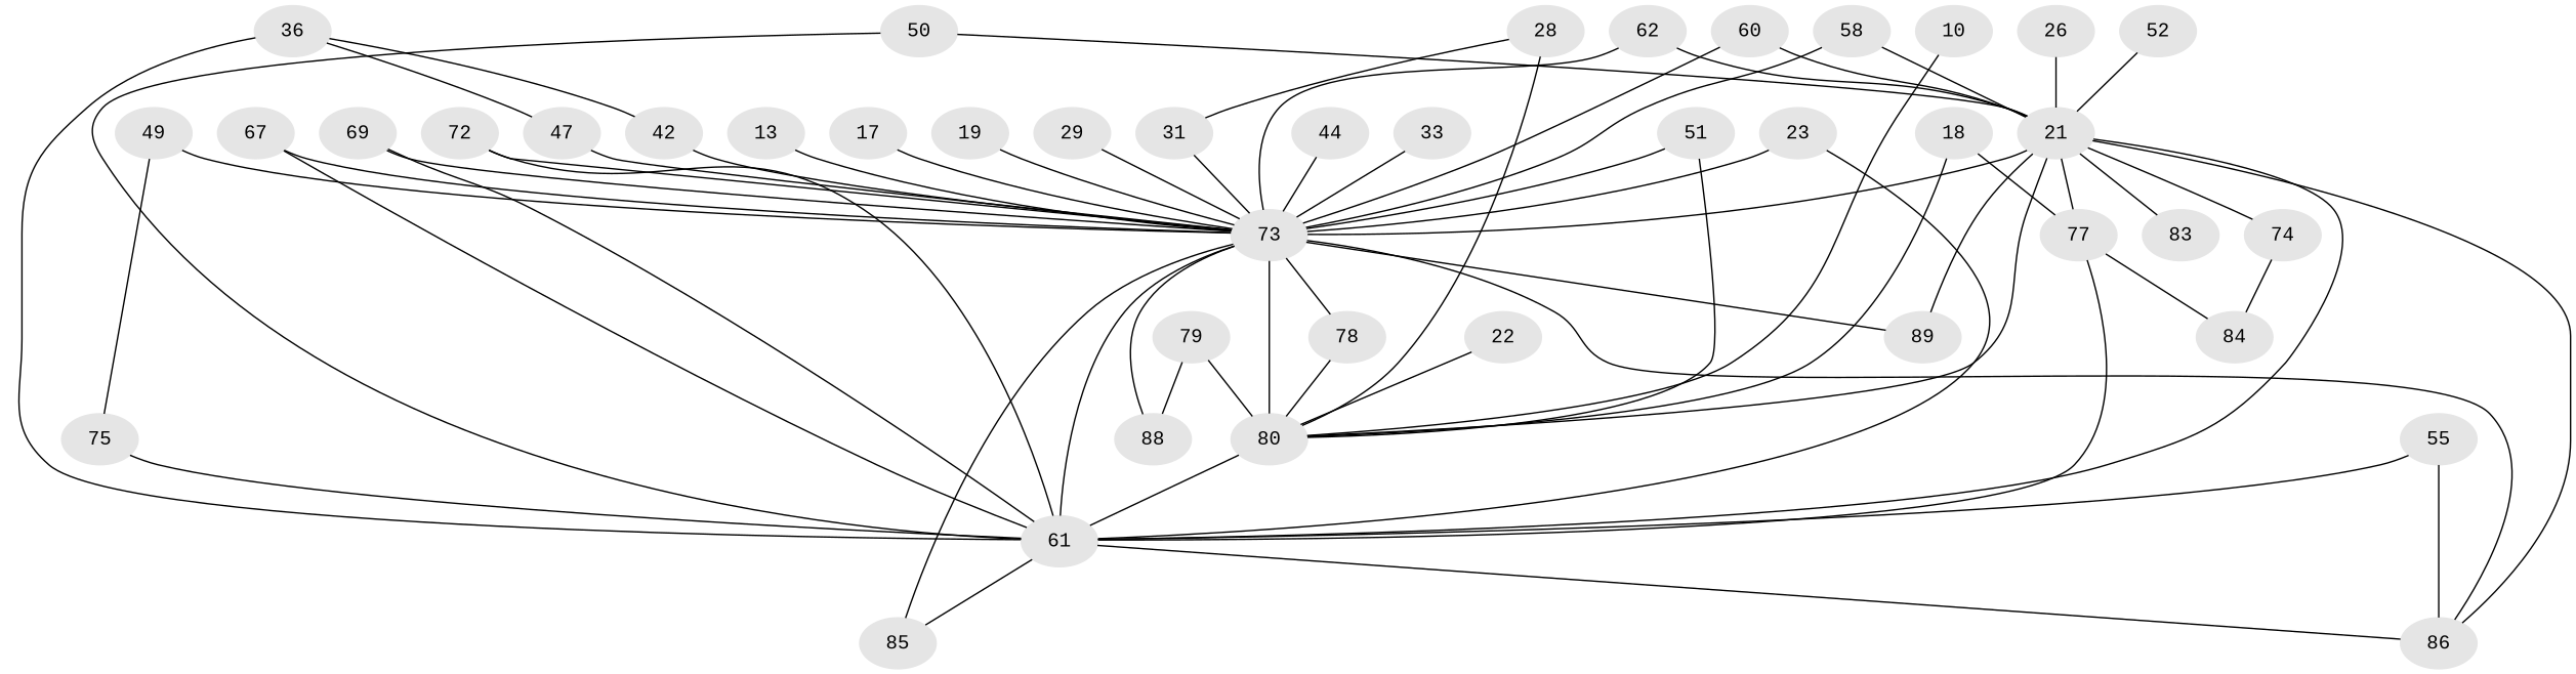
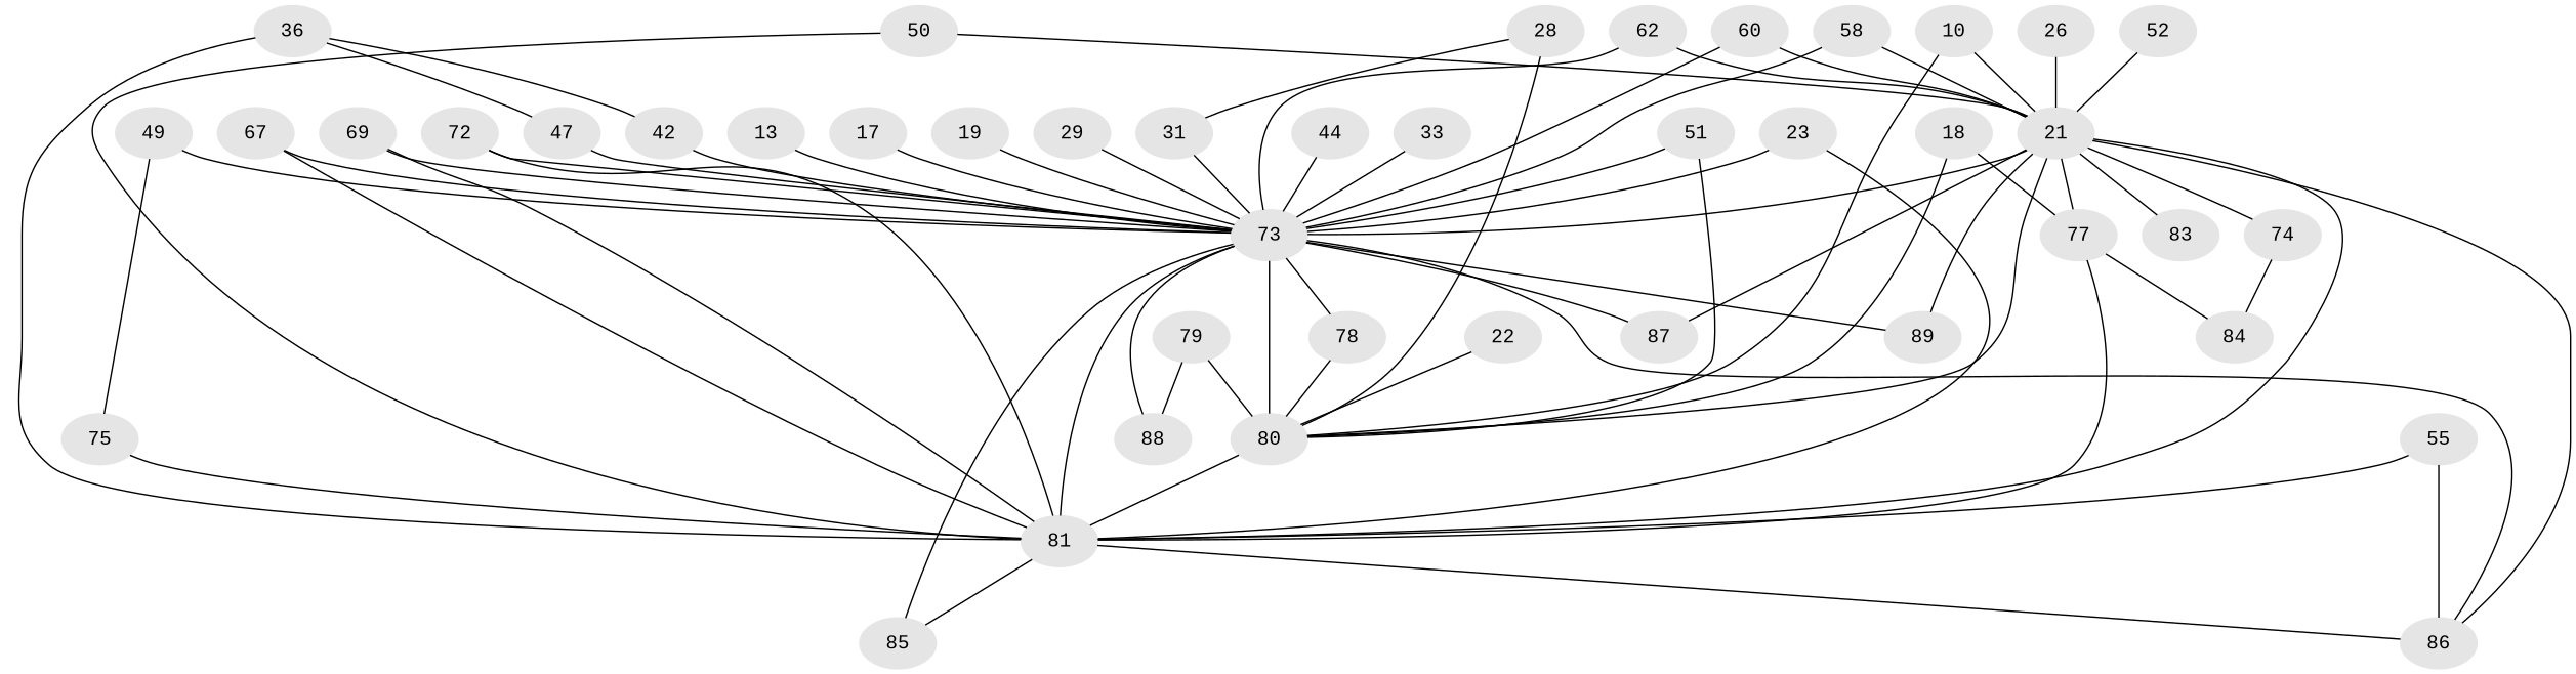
  graph {
    fontname="Liberation Mono"
    node [color=gray90 fontname="Liberation Mono" style=filled]
    edge [fontname="Liberation Mono"]
    73 [super="+21+8+9"]
    80 [super="+65+14+48+61+12"]
-   81 [super="+25+4+64" label=61]
+   81 [super="+25+4+64"]
    86 [super="+56+82"]
+   87 [super="+68"]
    89
    78 [super="+70"]
    85 [super="+41"]
    88
    13
    17
    77 [super="+76"]
    84
    18
    19
    22
    23
    n18 [label=21 super="+35+66+32+5"]
    74
    83
    26
    28 [super="+16"]
    31
    29
    n25 [label=60]
    36
    42
    47
    n29 [label=10]
    44
    49
    75
    50
    51
    52
    55
    58
    62 [super="+34"]
    n39 [label=33]
    67
    69
    72 [super="+43+59"]
    79 [super="+54"]
    73 -- 80 [weight=12]
    73 -- 81 [weight=11]
    73 -- 86
+   73 -- 87 [weight=3]
    73 -- 89
    73 -- 78
    73 -- 85 [weight=2]
    73 -- 88
    80 -- 81 [weight=6]
    81 -- 86
    81 -- 85
    78 -- 80 [weight=2]
    13 -- 73 [weight=2]
    17 -- 73 [weight=2]
    77 -- 81 [weight=2]
    77 -- 84
    18 -- 80
    18 -- 77
    19 -- 73 [weight=2]
    22 -- 80 [weight=2]
    23 -- 73
    23 -- 81
    n18 -- 73 [weight=11]
    n18 -- 80 [weight=7]
    n18 -- 81 [weight=6]
    n18 -- 86
+   n18 -- 87 [weight=3]
    n18 -- 89
    n18 -- 77 [weight=4]
    n18 -- 74 [weight=2]
    n18 -- 83 [weight=2]
    74 -- 84
    26 -- n18 [weight=2]
    28 -- 80 [weight=2]
    28 -- 31
    31 -- 73
    29 -- 73 [weight=2]
    n25 -- 73
    n25 -- n18
    36 -- 81 [weight=2]
    36 -- 42
    36 -- 47
    42 -- 73
    47 -- 73
    n29 -- 80
+   n29 -- n18
    44 -- 73 [weight=2]
    49 -- 73 [weight=2]
    49 -- 75
    75 -- 81
    50 -- 81
    50 -- n18
    51 -- 73
    51 -- 80
    52 -- n18
    55 -- 81 [weight=2]
    55 -- 86 [weight=2]
    58 -- 73
    58 -- n18
    62 -- 73
    62 -- n18 [weight=2]
    n39 -- 73
    67 -- 73
    67 -- 81
    69 -- 73
    69 -- 81
    72 -- 73 [weight=2]
    72 -- 81 [weight=4]
    79 -- 80 [weight=3]
    79 -- 88
  }
